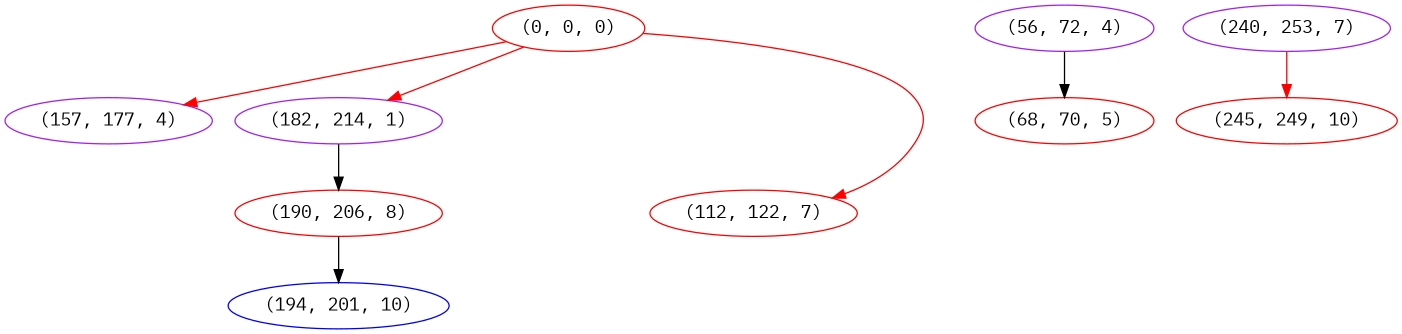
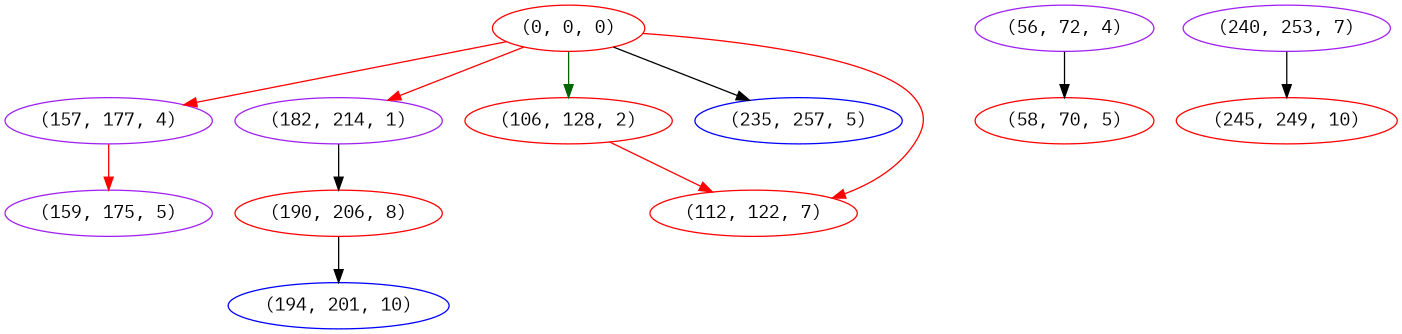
  digraph {
    fontname="IBM Plex Mono"
    node [color=red fontname="IBM Plex Mono"]
    edge [color=red fontname="IBM Plex Mono"]
    "(0, 0, 0)"
+   "(106, 128, 2)"
    "(157, 177, 4)" [color=purple]
    "(182, 214, 1)" [color=purple]
+   "(235, 257, 5)" [color=blue]
    "(112, 122, 7)"
    "(56, 72, 4)" [color=purple]
-   "(58, 70, 5)" [label="(68, 70, 5)"]
+   "(58, 70, 5)"
+   "(159, 175, 5)" [color=purple]
    "(190, 206, 8)"
    "(194, 201, 10)" [color=blue]
    "(240, 253, 7)" [color=purple]
    "(245, 249, 10)"
+   "(0, 0, 0)" -> "(106, 128, 2)" [color=darkgreen]
    "(0, 0, 0)" -> "(157, 177, 4)"
    "(0, 0, 0)" -> "(182, 214, 1)"
+   "(0, 0, 0)" -> "(235, 257, 5)" [color=black]
    "(0, 0, 0)" -> "(112, 122, 7)"
+   "(106, 128, 2)" -> "(112, 122, 7)"
+   "(157, 177, 4)" -> "(159, 175, 5)"
    "(182, 214, 1)" -> "(190, 206, 8)" [color=black]
    "(56, 72, 4)" -> "(58, 70, 5)" [color=black]
    "(190, 206, 8)" -> "(194, 201, 10)" [color=black]
-   "(240, 253, 7)" -> "(245, 249, 10)"
+   "(240, 253, 7)" -> "(245, 249, 10)" [color=black]
  }
